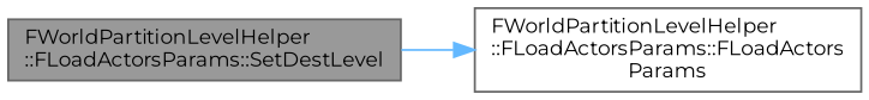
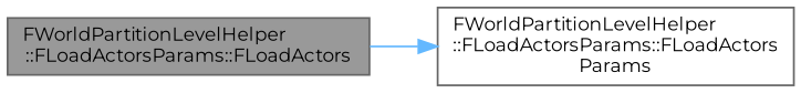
  digraph {
    rankdir=LR
    fontname=Montserrat
    node [fontname=Montserrat fontsize=10 shape=box style=filled]
-   n1 [color=gray40 fillcolor=grey60 fontcolor=black height=0.2 label="FWorldPartitionLevelHelper\l::FLoadActorsParams::SetDestLevel" width=0.4]
+   n1 [color=gray40 fillcolor=grey60 fontcolor=black height=0.2 label="FWorldPartitionLevelHelper\l::FLoadActorsParams::FLoadActors" width=0.4]
    n2 [color=grey40 fillcolor=white height=0.2 label="FWorldPartitionLevelHelper\l::FLoadActorsParams::FLoadActors\lParams" width=0.4]
    n1 -> n2 [color=steelblue1 fontname=Montserrat fontsize=10 labelfontname=Helvetica labelfontsize=10 style=solid]
  }
